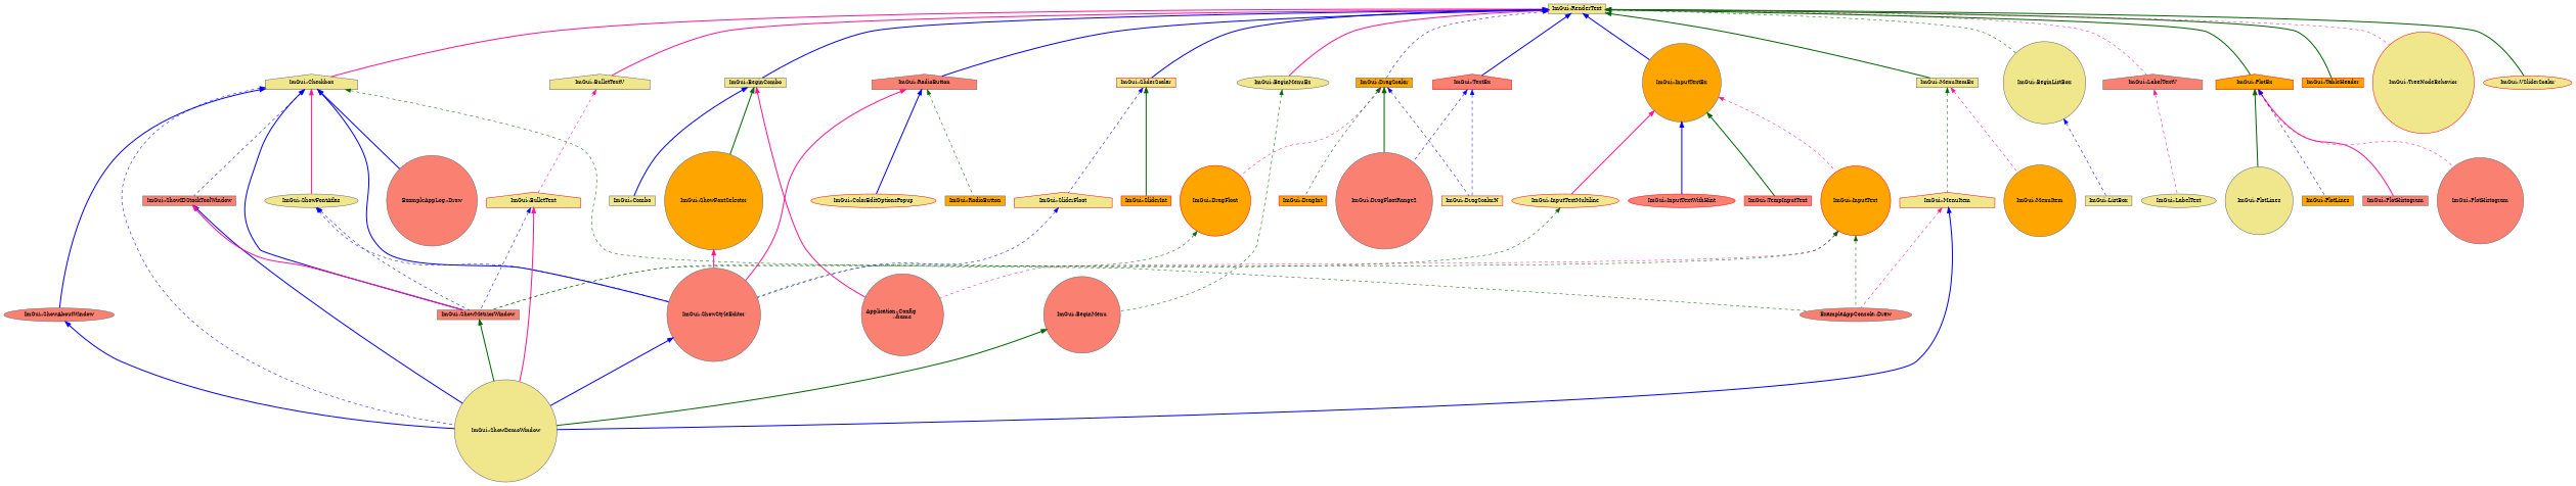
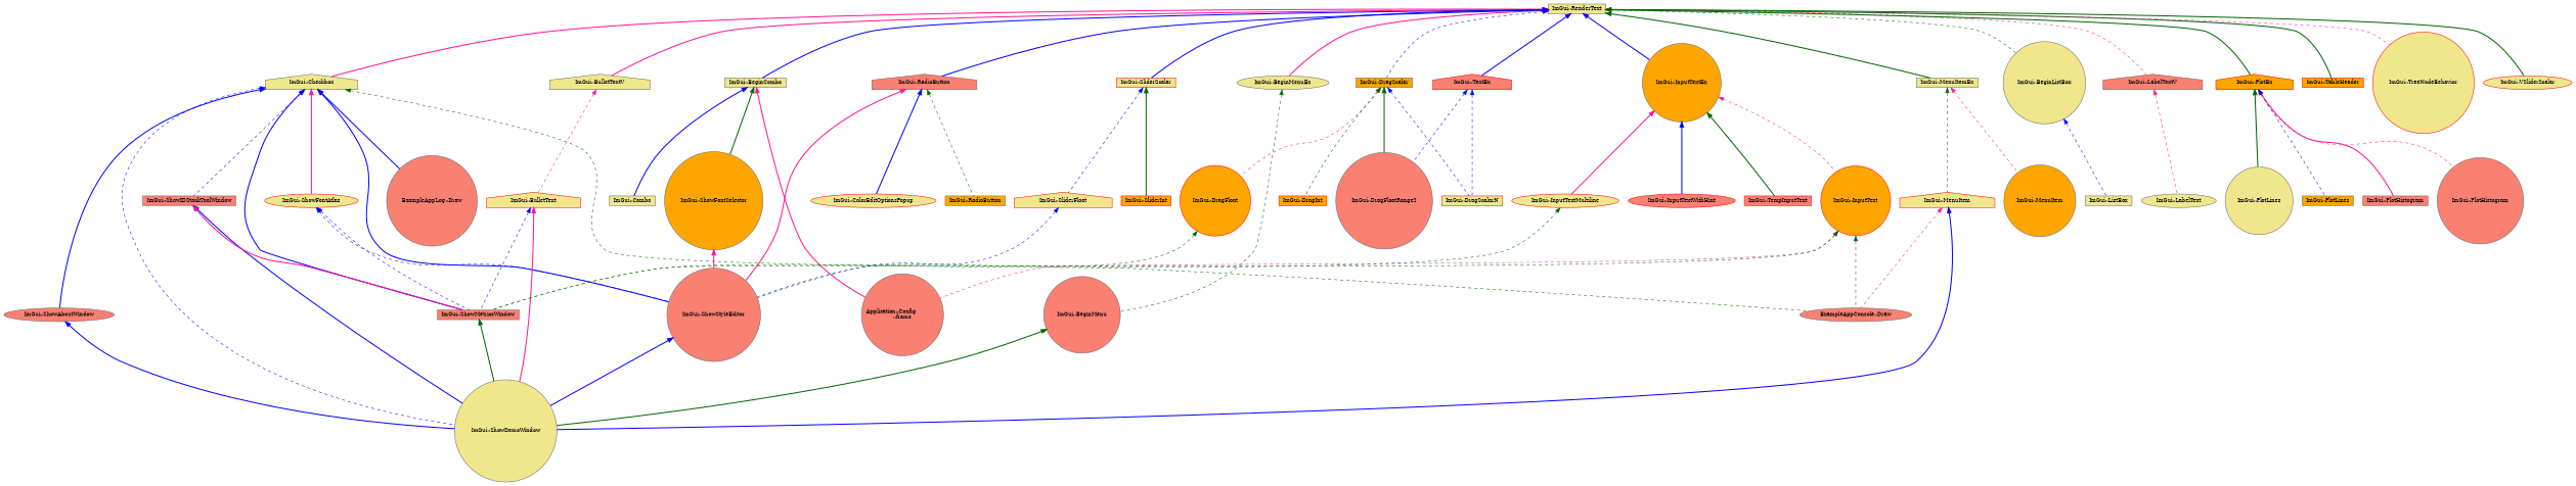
  digraph {
    fontname="DejaVu Serif"
    rankdir=TB
    node [color=grey40 fillcolor=khaki fontname="DejaVu Serif" fontsize=10 shape=box style=filled]
    edge [color=blue dir=back fontname="DejaVu Serif" fontsize=10 labelfontname=Helvetica labelfontsize=10 style=bold]
    n1 [color=gray40 fontcolor=black height=0.2 label="ImGui::RenderText" width=0.4]
    n2 [height=0.2 label="ImGui::BeginCombo" width=0.4]
    n3 [height=0.2 label="ImGui::BeginListBox" shape=circle width=0.4]
    n4 [height=0.2 label="ImGui::BeginMenuEx" shape=ellipse width=0.4]
    n5 [height=0.2 label="ImGui::BulletTextV" shape=house width=0.4]
    n6 [height=0.2 label="ImGui::Checkbox" shape=house width=0.4]
    n7 [fillcolor=orange height=0.2 label="ImGui::DragScalar" width=0.4]
    n8 [fillcolor=orange height=0.2 label="ImGui::InputTextEx" shape=circle width=0.4]
    n9 [fillcolor=salmon height=0.2 label="ImGui::LabelTextV" shape=house width=0.4]
    n10 [height=0.2 label="ImGui::MenuItemEx" width=0.4]
    n11 [color=red fillcolor=orange height=0.2 label="ImGui::PlotEx" shape=house width=0.4]
    n12 [fillcolor=salmon height=0.2 label="ImGui::RadioButton" shape=house width=0.4]
    n13 [color=red height=0.2 label="ImGui::SliderScalar" width=0.4]
    n14 [color=red fillcolor=orange height=0.2 label="ImGui::TableHeader" width=0.4]
    n15 [color=red fillcolor=salmon height=0.2 label="ImGui::TextEx" shape=house width=0.4]
    n16 [color=red height=0.2 label="ImGui::TreeNodeBehavior" shape=circle width=0.4]
    n17 [color=red height=0.2 label="ImGui::VSliderScalar" shape=ellipse width=0.4]
    n18 [height=0.2 label="ImGui::Combo" width=0.4]
    n19 [fillcolor=salmon height=0.2 label="Application::Config\l::frame" shape=circle width=0.4]
    n20 [fillcolor=orange height=0.2 label="ImGui::ShowFontSelector" shape=circle width=0.4]
    n21 [height=0.2 label="ImGui::ListBox" width=0.4]
    n22 [fillcolor=salmon height=0.2 label="ImGui::BeginMenu" shape=circle width=0.4]
    n23 [color=red height=0.2 label="ImGui::BulletText" shape=house width=0.4]
    n24 [fillcolor=salmon height=0.2 label="ImGui::ShowStyleEditor" shape=circle width=0.4]
    n25 [height=0.2 label="ImGui::ShowDemoWindow" shape=circle width=0.4]
    n26 [fillcolor=salmon height=0.2 label="ImGui::ShowMetricsWindow" width=0.4]
    n27 [fillcolor=salmon height=0.2 label="ExampleAppConsole::Draw" shape=ellipse width=0.4]
    n28 [fillcolor=salmon height=0.2 label="ExampleAppLog::Draw" shape=circle width=0.4]
    n29 [fillcolor=salmon height=0.2 label="ImGui::ShowAboutWindow" shape=ellipse width=0.4]
-   n30 [height=0.2 label="ImGui::ShowFontAtlas" shape=ellipse width=0.4]
+   n30 [color=red height=0.2 label="ImGui::ShowFontAtlas" shape=ellipse width=0.4]
    n31 [fillcolor=salmon height=0.2 label="ImGui::ShowIDStackToolWindow" width=0.4]
    n32 [color=red fillcolor=orange height=0.2 label="ImGui::DragFloat" shape=circle width=0.4]
    n33 [fillcolor=salmon height=0.2 label="ImGui::DragFloatRange2" shape=circle width=0.4]
    n34 [color=red fillcolor=orange height=0.2 label="ImGui::DragInt" width=0.4]
    n35 [color=red height=0.2 label="ImGui::DragScalarN" width=0.4]
    n36 [color=red fillcolor=orange height=0.2 label="ImGui::InputText" shape=circle width=0.4]
    n37 [color=red height=0.2 label="ImGui::InputTextMultiline" shape=ellipse width=0.4]
    n38 [color=red fillcolor=salmon height=0.2 label="ImGui::InputTextWithHint" shape=ellipse width=0.4]
    n39 [color=red fillcolor=salmon height=0.2 label="ImGui::TempInputText" width=0.4]
    n40 [height=0.2 label="ImGui::LabelText" shape=ellipse width=0.4]
    n41 [fillcolor=orange height=0.2 label="ImGui::MenuItem" shape=circle width=0.4]
    n42 [color=red height=0.2 label="ImGui::MenuItem" shape=house width=0.4]
    n43 [fillcolor=salmon height=0.2 label="ImGui::PlotHistogram" width=0.4]
    n44 [fillcolor=salmon height=0.2 label="ImGui::PlotHistogram" shape=circle width=0.4]
    n45 [height=0.2 label="ImGui::PlotLines" shape=circle width=0.4]
    n46 [fillcolor=orange height=0.2 label="ImGui::PlotLines" width=0.4]
    n47 [color=red height=0.2 label="ImGui::ColorEditOptionsPopup" shape=ellipse width=0.4]
    n48 [fillcolor=orange height=0.2 label="ImGui::RadioButton" width=0.4]
    n49 [color=red height=0.2 label="ImGui::SliderFloat" shape=house width=0.4]
    n50 [color=red fillcolor=orange height=0.2 label="ImGui::SliderInt" width=0.4]
    n1 -> n2
    n1 -> n3 [color=darkgreen style=dashed]
    n1 -> n4 [color=deeppink]
    n1 -> n5 [color=deeppink]
    n1 -> n6 [color=deeppink]
    n1 -> n7 [style=dashed]
    n1 -> n8
    n1 -> n9 [color=deeppink style=dashed]
    n1 -> n10 [color=darkgreen]
    n1 -> n11 [color=darkgreen]
    n1 -> n12
    n1 -> n13
    n1 -> n14 [color=darkgreen]
    n1 -> n15
    n1 -> n16 [color=deeppink style=dashed]
    n1 -> n17 [color=darkgreen]
    n2 -> n18
    n2 -> n19 [color=deeppink]
    n2 -> n20 [color=darkgreen]
    n3 -> n21 [style=dashed]
    n4 -> n22 [color=darkgreen style=dashed]
    n5 -> n23 [color=deeppink style=dashed]
    n6 -> n24
    n6 -> n25 [style=dashed]
    n6 -> n26
    n6 -> n27 [color=darkgreen style=dashed]
    n6 -> n28
    n6 -> n29
    n6 -> n30 [color=deeppink]
    n6 -> n31 [style=dashed]
    n7 -> n32 [color=deeppink style=dashed]
    n7 -> n33 [color=darkgreen]
    n7 -> n34 [color=darkgreen style=dashed]
    n7 -> n35 [style=dashed]
    n8 -> n36 [color=deeppink style=dashed]
    n8 -> n37 [color=deeppink]
    n8 -> n38
    n8 -> n39 [color=darkgreen]
    n9 -> n40 [color=deeppink style=dashed]
    n10 -> n41 [color=deeppink style=dashed]
    n10 -> n42 [color=darkgreen style=dashed]
    n11 -> n43 [color=deeppink]
    n11 -> n44 [color=deeppink style=dashed]
    n11 -> n45 [color=darkgreen]
    n11 -> n46 [style=dashed]
    n12 -> n24 [color=deeppink]
    n12 -> n47
    n12 -> n48 [color=darkgreen style=dashed]
    n13 -> n49 [style=dashed]
    n13 -> n50 [color=darkgreen]
    n15 -> n33 [style=dashed]
    n15 -> n35 [style=dashed]
    n20 -> n24 [color=deeppink]
    n22 -> n25 [color=darkgreen]
    n23 -> n25 [color=deeppink]
    n23 -> n26 [style=dashed]
    n24 -> n25
    n26 -> n25 [color=darkgreen]
    n29 -> n25
    n30 -> n24 [style=dashed]
    n30 -> n26 [style=dashed]
    n31 -> n25
    n31 -> n26 [color=deeppink]
    n32 -> n24 [color=darkgreen style=dashed]
    n36 -> n19 [color=deeppink style=dashed]
    n36 -> n26 [color=darkgreen style=dashed]
    n36 -> n27 [color=darkgreen style=dashed]
    n37 -> n26 [color=darkgreen style=dashed]
    n42 -> n25
    n42 -> n27 [color=deeppink style=dashed]
    n49 -> n24 [style=dashed]
  }
